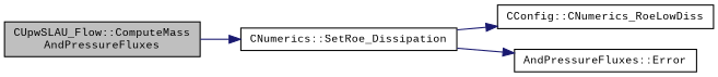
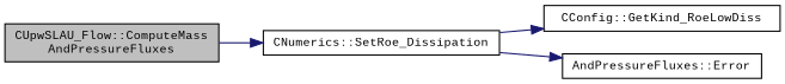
  digraph {
    fontname="Liberation Mono"
    rankdir=LR
    node [color=black fillcolor=white fontname="Liberation Mono" fontsize=10 shape=record style=filled]
    edge [color=midnightblue fontname="Liberation Mono" fontsize=10 labelfontname=Helvetica labelfontsize=10 style=solid]
    n1 [fillcolor=grey75 fontcolor=black height=0.2 label="CUpwSLAU_Flow::ComputeMass\lAndPressureFluxes" width=0.4]
    n2 [height=0.2 label="CNumerics::SetRoe_Dissipation" width=0.4]
-   n3 [height=0.2 label="CConfig::CNumerics_RoeLowDiss" width=0.4]
+   n3 [height=0.2 label="CConfig::GetKind_RoeLowDiss" width=0.4]
    n4 [height=0.2 label="AndPressureFluxes::Error" width=0.4]
    n1 -> n2
    n2 -> n3
    n2 -> n4
  }
